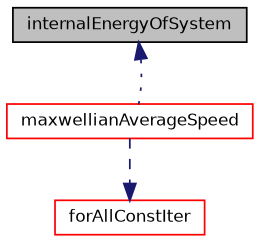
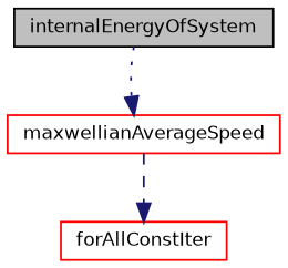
  digraph {
    rankdir=TB
    node [color=red fontname=Helvetica fontsize=10 shape=record]
    edge [color=midnightblue fontname=Helvetica fontsize=10 labelfontname=Helvetica labelfontsize=10]
    n1 [color=black fillcolor=grey75 fontcolor=black height=0.2 label=internalEnergyOfSystem style=filled width=0.4]
    n2 [height=0.2 label=maxwellianAverageSpeed width=0.4]
    n3 [height=0.2 label=forAllConstIter width=0.4]
-   n2 -> n1 [style=dotted]
+   n1 -> n2 [style=dotted]
    n2 -> n3 [style=dashed]
  }
